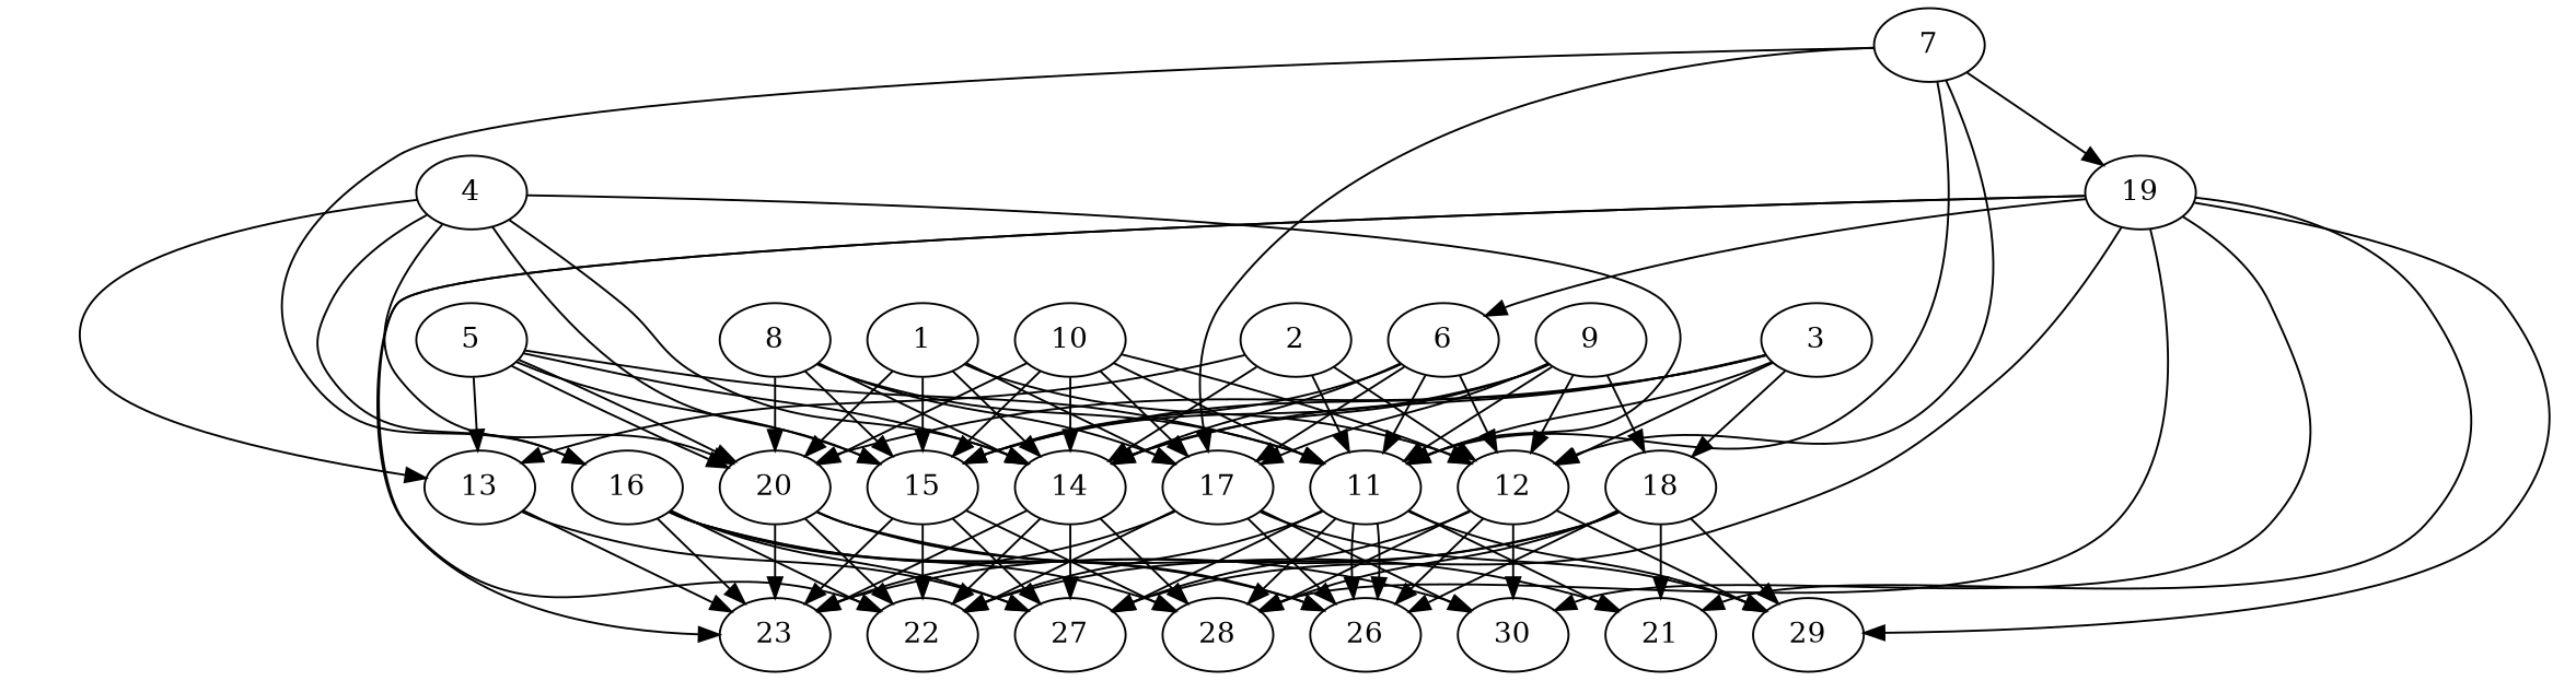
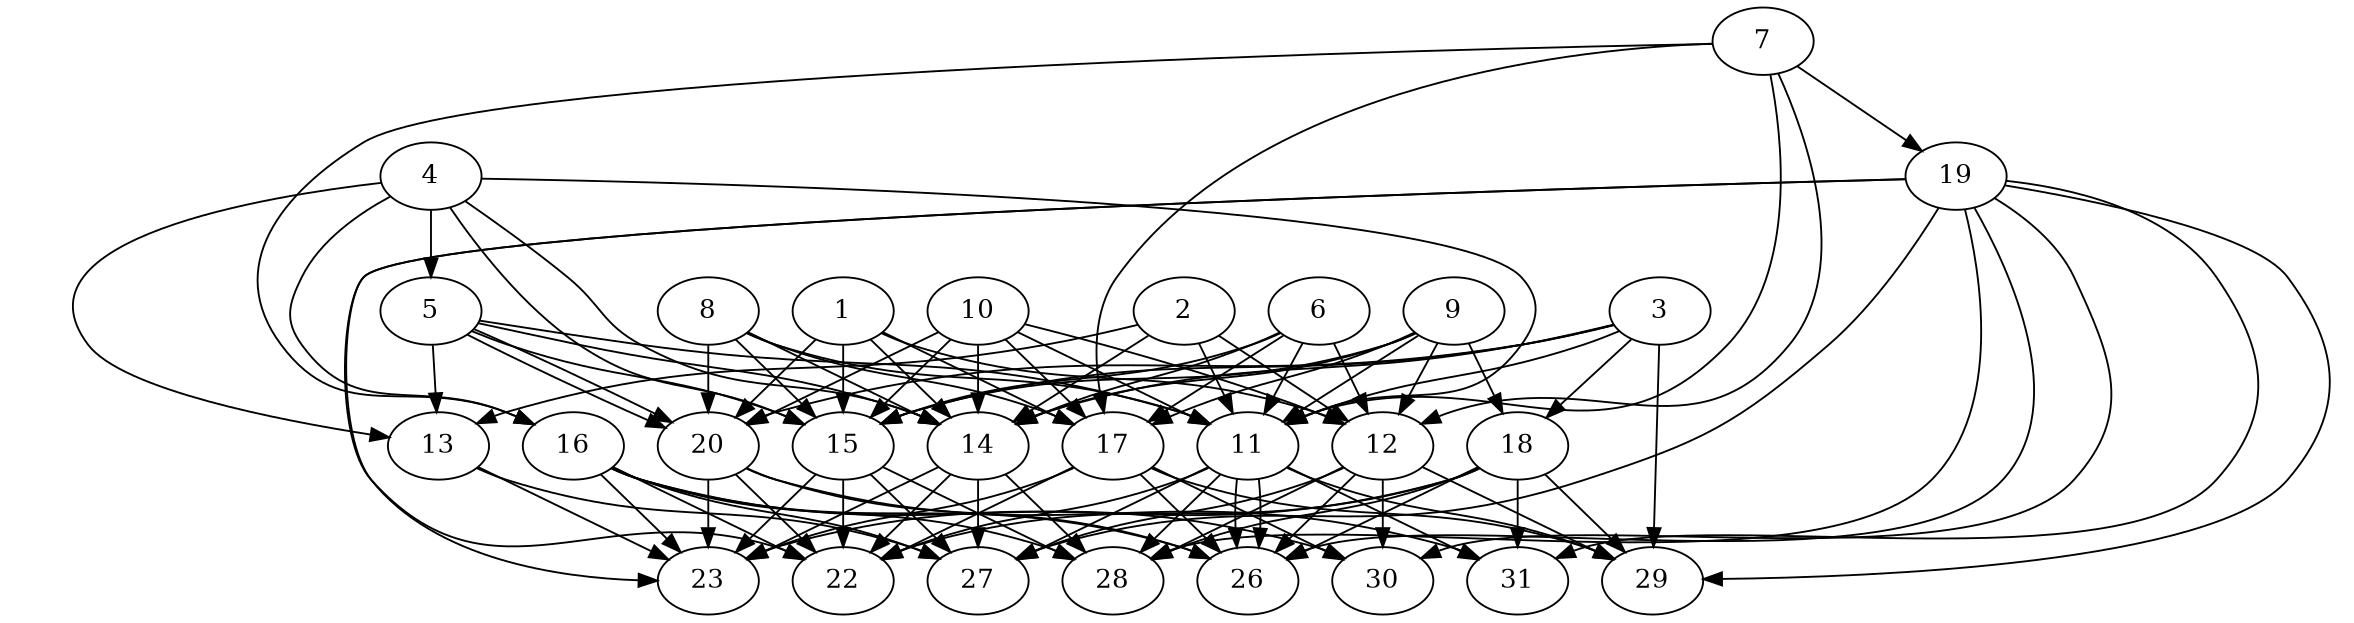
  digraph {
    node [alpha=0.09]
    1 [alpha=0.12 expect_size=10351616]
    12 [alpha=0.13 expect_size=10852352]
    14 [alpha=0.10 expect_size=47934464]
    15 [alpha=0.04 expect_size=21180416]
    17 [expect_size=42546176]
    20 [alpha=0.07 expect_size=5586944]
    11 [alpha=0.20 expect_size=28608512]
-   21 [alpha=0.03 expect_size=39845888]
+   21 [alpha=0.03 expect_size=39845888 label=31]
    22 [alpha=0.05 expect_size=39153664]
    26 [alpha=0.18 expect_size=29437952]
    27 [alpha=0.06 expect_size=50785280]
    28 [alpha=0.05 expect_size=23854080]
    29 [alpha=0.02 expect_size=14394368]
    30 [expect_size=45415424]
    23 [expect_size=21837824]
    2 [alpha=0.14 expect_size=18538496]
    13 [alpha=0.10 expect_size=43018240]
    3 [alpha=0.02 expect_size=9647104]
    18 [alpha=0.16 expect_size=43666432]
    4 [expect_size=7730176]
    16 [expect_size=40179712]
    5 [alpha=0.08 expect_size=43279360]
    6 [alpha=0.01 expect_size=10161152]
    7 [alpha=0.00 expect_size=17802240]
    19 [alpha=0.13 expect_size=42903552]
    8 [alpha=0.20 expect_size=31775744]
    9 [alpha=0.04 expect_size=44616704]
    10 [alpha=0.15 expect_size=32053248]
    1 -> 12
    1 -> 14
    1 -> 15
    1 -> 17
    1 -> 20
    12 -> 26
    12 -> 27
    12 -> 28
    12 -> 29
    12 -> 30
    14 -> 22
    14 -> 27
    14 -> 28
    14 -> 23
    15 -> 22
    15 -> 27
    15 -> 28
    15 -> 23
    17 -> 22
    17 -> 26
    17 -> 29
    17 -> 30
    17 -> 23
    20 -> 21
    20 -> 22
    20 -> 26
    20 -> 23
    11 -> 21
    11 -> 22
    11 -> 26
    11 -> 26
    11 -> 27
    11 -> 28
    11 -> 29
    2 -> 12
    2 -> 14
    2 -> 11
    2 -> 13
    13 -> 27
    13 -> 23
-   3 -> 12
+   3 -> 29
    3 -> 14
    3 -> 15
    3 -> 20
    3 -> 11
    3 -> 18
    18 -> 21
    18 -> 22
    18 -> 26
    18 -> 28
    18 -> 29
    18 -> 23
    4 -> 14
    4 -> 15
-   4 -> 20
+   4 -> 5
    4 -> 11
    4 -> 13
    4 -> 16
    16 -> 22
    16 -> 26
    16 -> 27
    16 -> 28
    16 -> 30
    16 -> 23
    5 -> 14
    5 -> 15
    5 -> 20
    5 -> 20
    5 -> 11
    5 -> 13
    6 -> 12
    6 -> 14
    6 -> 15
    6 -> 17
    6 -> 11
    7 -> 12
    7 -> 17
    7 -> 11
    7 -> 16
    7 -> 19
    19 -> 21
    19 -> 22
-   19 -> 6
+   19 -> 26
    19 -> 27
    19 -> 28
    19 -> 29
    19 -> 30
    19 -> 23
    8 -> 14
    8 -> 15
    8 -> 17
    8 -> 20
    8 -> 11
    9 -> 12
    9 -> 14
    9 -> 15
    9 -> 17
    9 -> 11
    9 -> 18
    10 -> 12
    10 -> 14
    10 -> 15
    10 -> 17
    10 -> 20
    10 -> 11
  }
